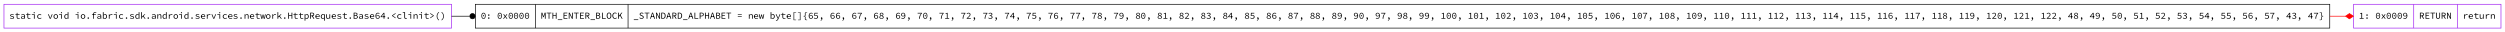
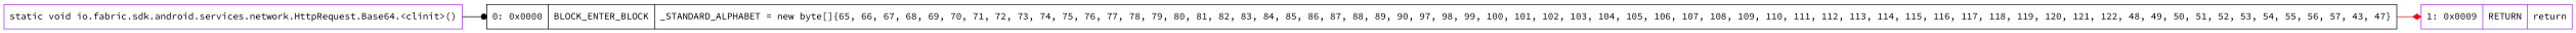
  digraph {
    rankdir=LR
    fontname="Source Code Pro"
    node [shape=record color=purple fontname="Source Code Pro"]
    edge [fontname="Source Code Pro"]
-   n1 [label="{0\:\ 0x0000|MTH_ENTER_BLOCK\l|_STANDARD_ALPHABET = new byte[]\{65, 66, 67, 68, 69, 70, 71, 72, 73, 74, 75, 76, 77, 78, 79, 80, 81, 82, 83, 84, 85, 86, 87, 88, 89, 90, 97, 98, 99, 100, 101, 102, 103, 104, 105, 106, 107, 108, 109, 110, 111, 112, 113, 114, 115, 116, 117, 118, 119, 120, 121, 122, 48, 49, 50, 51, 52, 53, 54, 55, 56, 57, 43, 47\}\l}" color=black]
+   n1 [label="{0\:\ 0x0000|BLOCK_ENTER_BLOCK\l|_STANDARD_ALPHABET = new byte[]\{65, 66, 67, 68, 69, 70, 71, 72, 73, 74, 75, 76, 77, 78, 79, 80, 81, 82, 83, 84, 85, 86, 87, 88, 89, 90, 97, 98, 99, 100, 101, 102, 103, 104, 105, 106, 107, 108, 109, 110, 111, 112, 113, 114, 115, 116, 117, 118, 119, 120, 121, 122, 48, 49, 50, 51, 52, 53, 54, 55, 56, 57, 43, 47\}\l}" color=black]
    n2 [label="{1\:\ 0x0009|RETURN\l|return\l}"]
    n3 [label="{static void io.fabric.sdk.android.services.network.HttpRequest.Base64.\<clinit\>() }"]
    n1 -> n2 [color=red arrowhead=diamond]
    n3 -> n1 [color=black arrowhead=dot]
  }
